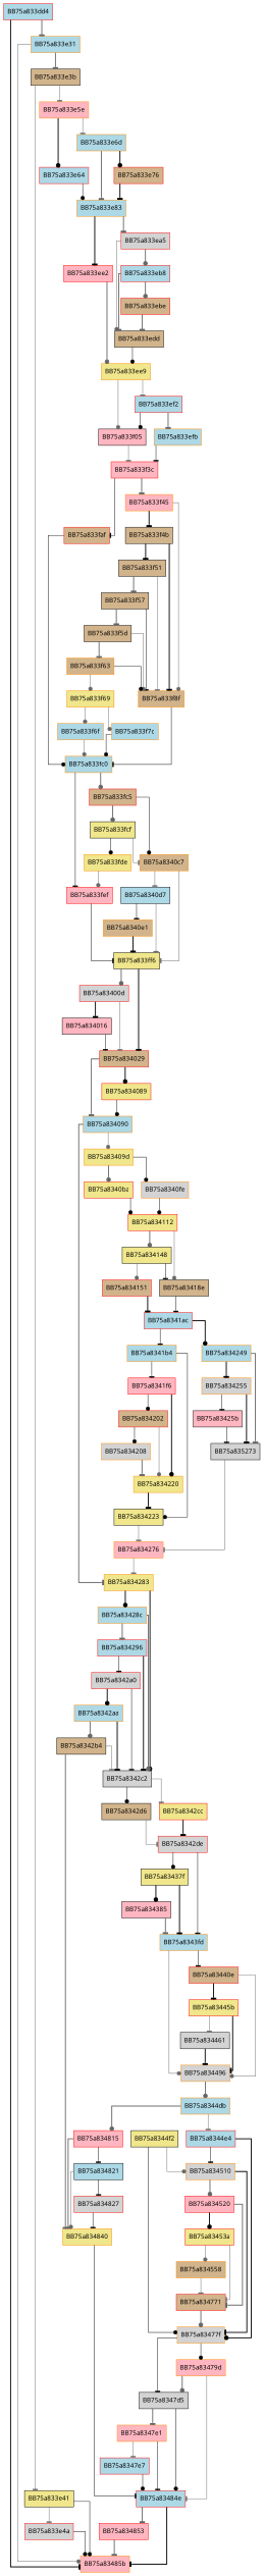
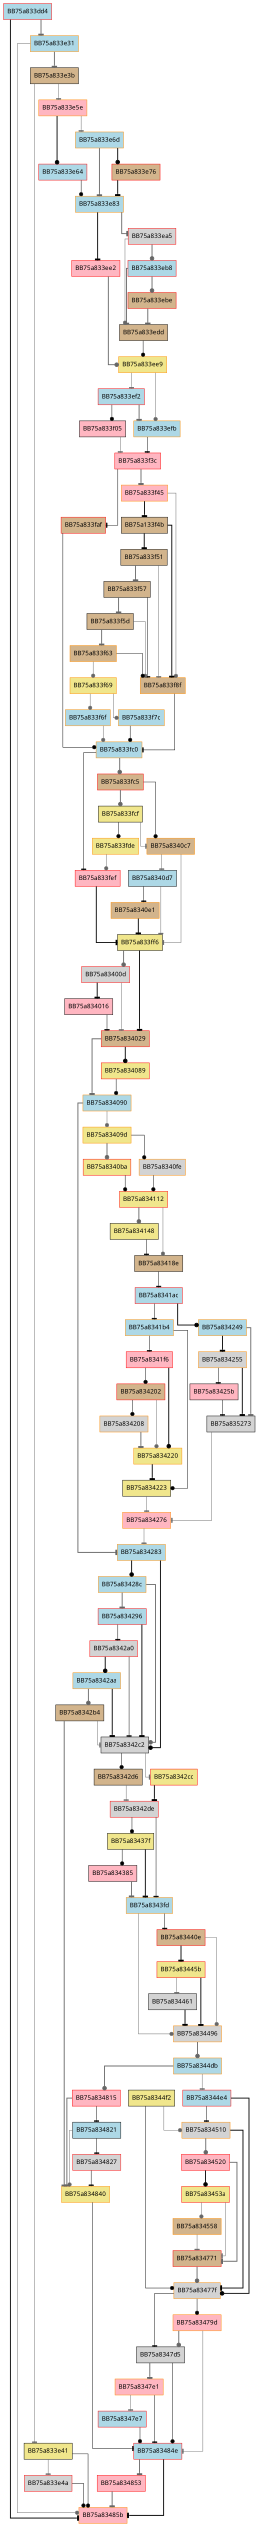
  digraph {
    fontname="Noto Sans"
    splines=ortho
    node [color=darkorange fillcolor=lightblue fontname="Noto Sans" shape=box style=filled]
    edge [arrowhead=tee color=black fontname="Noto Sans" style=solid]
    BB75a833dd4 [color=red]
    BB75a83485b [fillcolor=lightpink]
    BB75a833e31
    BB75a833e3b [color=black fillcolor=tan]
    BB75a833e5e [fillcolor=lightpink]
    BB75a833e41 [color=black fillcolor=khaki]
    BB75a833e6d
    BB75a833e64 [color=red]
    BB75a833e4a [color=red fillcolor=lightgrey]
    BB75a833e83
    BB75a833e76 [color=red fillcolor=tan]
    BB75a833ee2 [color=red fillcolor=lightpink]
    BB75a833ea5 [color=red fillcolor=lightgrey]
    BB75a833ee9 [fillcolor=khaki]
    BB75a833edd [color=black fillcolor=tan]
    BB75a833eb8 [color=red]
    BB75a833f05 [color=black fillcolor=lightpink]
    BB75a833ef2 [color=red]
    BB75a833ebe [color=red fillcolor=tan]
    BB75a833f3c [color=red fillcolor=lightpink]
    BB75a833efb
    BB75a833faf [color=red fillcolor=tan]
    BB75a833f45 [fillcolor=lightpink]
    BB75a833fc0
    BB75a833f8f [fillcolor=tan]
-   BB75a833f4b [color=black fillcolor=tan]
+   BB75a833f4b [color=black fillcolor=tan label=BB75a133f4b]
    BB75a833fef [color=red fillcolor=lightpink]
    BB75a833fc5 [color=red fillcolor=tan]
    BB75a833f51 [color=black fillcolor=tan]
    BB75a833f57 [color=black fillcolor=tan]
    BB75a833f5d [color=black fillcolor=tan]
    BB75a833f63 [fillcolor=tan]
    BB75a833f69 [fillcolor=khaki]
    BB75a833f7c
    BB75a833f6f
    BB75a833ff6 [color=black fillcolor=khaki]
    BB75a8340c7 [fillcolor=tan]
    BB75a833fcf [color=black fillcolor=khaki]
    BB75a834029 [color=red fillcolor=tan]
    BB75a83400d [color=red fillcolor=lightgrey]
    BB75a8340d7 [color=black]
    BB75a833fde [fillcolor=khaki]
    BB75a8340e1 [fillcolor=tan]
    BB75a834090
    BB75a834089 [color=red fillcolor=khaki]
    BB75a834016 [color=black fillcolor=lightpink]
-   BB75a834283 [fillcolor=khaki]
+   BB75a834283
    BB75a83409d [fillcolor=khaki]
    BB75a8342c2 [color=black fillcolor=lightgrey]
    BB75a83428c
    BB75a8340fe [fillcolor=lightgrey]
    BB75a8340ba [color=red fillcolor=khaki]
    BB75a8342d6 [color=black fillcolor=tan]
    BB75a8342cc [color=red fillcolor=khaki]
    BB75a834296 [color=red]
    BB75a834112 [color=red fillcolor=khaki]
    BB75a83418e [color=black fillcolor=tan]
    BB75a834148 [color=black fillcolor=khaki]
    BB75a8341ac [color=red]
-   BB75a834151 [color=red fillcolor=tan]
    BB75a834249
    BB75a8341b4
    n63 [color=black fillcolor=lightgrey label=BB75a835273]
    BB75a834255 [fillcolor=lightgrey]
    BB75a834223 [color=black fillcolor=khaki]
    BB75a8341f6 [color=red fillcolor=lightpink]
    BB75a834276 [fillcolor=lightpink]
    BB75a83425b [color=black fillcolor=lightpink]
    BB75a834220 [fillcolor=khaki]
    BB75a834202 [color=red fillcolor=tan]
    BB75a834208 [fillcolor=lightgrey]
    BB75a8342de [color=red fillcolor=lightgrey]
    BB75a8342a0 [color=red fillcolor=lightgrey]
    BB75a8342aa
    BB75a8342b4 [color=black fillcolor=tan]
    BB75a834840 [fillcolor=khaki]
    BB75a83484e [color=red]
    BB75a834853 [color=red fillcolor=lightpink]
    BB75a8343fd
    BB75a83437f [color=black fillcolor=khaki]
    BB75a834496 [fillcolor=lightgrey]
    BB75a83440e [color=red fillcolor=tan]
    BB75a834385 [color=black fillcolor=lightpink]
    BB75a8344db
    BB75a83445b [color=red fillcolor=khaki]
    BB75a834815 [color=red fillcolor=lightpink]
    BB75a8344e4 [color=red]
    BB75a834461 [color=black fillcolor=lightgrey]
    BB75a834821 [color=black]
    BB75a83477f [fillcolor=lightgrey]
    BB75a834510 [fillcolor=lightgrey]
    BB75a834827 [color=red fillcolor=lightgrey]
    BB75a8347d5 [color=black fillcolor=lightgrey]
    BB75a83479d [fillcolor=lightpink]
    BB75a8344f2 [color=black fillcolor=khaki]
    BB75a8347e1 [fillcolor=lightpink]
    BB75a834520 [color=red fillcolor=lightpink]
    BB75a834771 [color=red fillcolor=tan]
    BB75a83453a [color=red fillcolor=khaki]
    BB75a834558 [fillcolor=tan]
    BB75a8347e7 [color=red]
    BB75a833dd4 -> BB75a83485b [style=bold]
    BB75a833dd4 -> BB75a833e31 [color=gray40 style=bold]
    BB75a833e31 -> BB75a83485b [arrowhead=dot color=gray40]
    BB75a833e31 -> BB75a833e3b [color=gray40 style=bold]
    BB75a833e3b -> BB75a833e5e [color=gray40]
    BB75a833e3b -> BB75a833e41 [color=gray40]
    BB75a833e5e -> BB75a833e6d [color=gray40]
    BB75a833e5e -> BB75a833e64 [arrowhead=dot style=bold]
    BB75a833e41 -> BB75a83485b [arrowhead=dot]
    BB75a833e41 -> BB75a833e4a [color=gray40]
    BB75a833e6d -> BB75a833e83 [color=gray40 style=bold]
    BB75a833e6d -> BB75a833e76 [arrowhead=dot style=bold]
    BB75a833e64 -> BB75a833e83 [arrowhead=dot]
    BB75a833e4a -> BB75a83485b [arrowhead=dot]
    BB75a833e83 -> BB75a833ee2 [style=bold]
    BB75a833e83 -> BB75a833ea5 [color=gray40 style=bold]
    BB75a833e76 -> BB75a833e83 [style=bold]
    BB75a833ee2 -> BB75a833ee9 [arrowhead=dot color=gray40 style=bold]
    BB75a833ea5 -> BB75a833edd [arrowhead=dot color=gray40]
    BB75a833ea5 -> BB75a833eb8 [arrowhead=dot color=gray40 style=bold]
-   BB75a833ee9 -> BB75a833f05 [arrowhead=dot color=gray40]
+   BB75a833ee9 -> BB75a833efb [arrowhead=dot color=gray40]
    BB75a833ee9 -> BB75a833ef2 [color=gray40]
    BB75a833edd -> BB75a833ee9 [arrowhead=dot]
    BB75a833eb8 -> BB75a833edd [color=gray40 style=bold]
    BB75a833eb8 -> BB75a833ebe [arrowhead=dot color=gray40 style=bold]
    BB75a833f05 -> BB75a833f3c [color=gray40]
    BB75a833ef2 -> BB75a833f05 [arrowhead=dot]
    BB75a833ef2 -> BB75a833efb [color=gray40 style=bold]
    BB75a833ebe -> BB75a833edd [color=gray40 style=bold]
    BB75a833f3c -> BB75a833faf
    BB75a833f3c -> BB75a833f45 [color=gray40 style=bold]
    BB75a833efb -> BB75a833f3c
    BB75a833faf -> BB75a833fc0 [arrowhead=dot]
    BB75a833f45 -> BB75a833f8f [arrowhead=dot color=gray40]
    BB75a833f45 -> BB75a833f4b [style=bold]
    BB75a833fc0 -> BB75a833fef
    BB75a833fc0 -> BB75a833fc5 [arrowhead=dot color=gray40 style=bold]
    BB75a833f8f -> BB75a833fc0
    BB75a833f4b -> BB75a833f8f [style=bold]
    BB75a833f4b -> BB75a833f51 [style=bold]
-   BB75a833fef -> BB75a833ff6
+   BB75a833fef -> BB75a833ff6 [style=bold]
    BB75a833fc5 -> BB75a8340c7 [arrowhead=dot]
    BB75a833fc5 -> BB75a833fcf [arrowhead=dot color=gray40 style=bold]
    BB75a833f51 -> BB75a833f8f [color=gray40]
    BB75a833f51 -> BB75a833f57 [color=gray40 style=bold]
    BB75a833f57 -> BB75a833f8f
    BB75a833f57 -> BB75a833f5d [color=gray40 style=bold]
    BB75a833f5d -> BB75a833f8f [arrowhead=dot color=gray40]
    BB75a833f5d -> BB75a833f63 [color=gray40 style=bold]
    BB75a833f63 -> BB75a833f8f [arrowhead=dot]
    BB75a833f63 -> BB75a833f69 [arrowhead=dot color=gray40]
    BB75a833f69 -> BB75a833f7c [arrowhead=dot color=gray40]
    BB75a833f69 -> BB75a833f6f [arrowhead=dot color=gray40]
    BB75a833f7c -> BB75a833fc0 [arrowhead=dot]
    BB75a833f6f -> BB75a833fc0 [arrowhead=dot color=gray40]
    BB75a833ff6 -> BB75a834029 [style=bold]
    BB75a833ff6 -> BB75a83400d [arrowhead=dot color=gray40 style=bold]
    BB75a8340c7 -> BB75a833ff6 [color=gray40]
    BB75a8340c7 -> BB75a8340d7 [color=gray40]
    BB75a833fcf -> BB75a8340c7 [color=gray40]
    BB75a833fcf -> BB75a833fde [arrowhead=dot]
    BB75a834029 -> BB75a834090 [color=gray40 style=bold]
    BB75a834029 -> BB75a834089 [arrowhead=dot style=bold]
    BB75a83400d -> BB75a834029 [color=gray40]
    BB75a83400d -> BB75a834016 [style=bold]
    BB75a8340d7 -> BB75a833ff6 [color=gray40]
    BB75a8340d7 -> BB75a8340e1
    BB75a833fde -> BB75a833fef [arrowhead=dot color=gray40]
    BB75a8340e1 -> BB75a833ff6 [style=bold]
    BB75a834090 -> BB75a834283 [color=gray40 style=bold]
    BB75a834090 -> BB75a83409d [arrowhead=dot color=gray40]
    BB75a834089 -> BB75a834090 [arrowhead=dot]
    BB75a834016 -> BB75a834029
    BB75a834283 -> BB75a8342c2 [arrowhead=dot style=bold]
    BB75a834283 -> BB75a83428c [arrowhead=dot style=bold]
    BB75a83409d -> BB75a8340fe [arrowhead=dot]
    BB75a83409d -> BB75a8340ba [arrowhead=dot color=gray40 style=bold]
    BB75a8342c2 -> BB75a8342d6 [arrowhead=dot]
    BB75a8342c2 -> BB75a8342cc [color=gray40]
    BB75a83428c -> BB75a8342c2 [arrowhead=dot color=gray40 style=bold]
    BB75a83428c -> BB75a834296 [color=gray40 style=bold]
    BB75a8340fe -> BB75a834112 [arrowhead=dot]
    BB75a8340ba -> BB75a834112 [arrowhead=dot]
    BB75a8342d6 -> BB75a8342de [color=gray40]
    BB75a8342cc -> BB75a8342de [style=bold]
    BB75a834296 -> BB75a8342c2 [style=bold]
    BB75a834296 -> BB75a8342a0
    BB75a834112 -> BB75a83418e [arrowhead=dot color=gray40]
    BB75a834112 -> BB75a834148 [arrowhead=dot color=gray40 style=bold]
    BB75a83418e -> BB75a8341ac
    BB75a834148 -> BB75a83418e
-   BB75a834148 -> BB75a834151 [arrowhead=dot color=gray40]
    BB75a8341ac -> BB75a834249 [arrowhead=dot style=bold]
    BB75a8341ac -> BB75a8341b4
-   BB75a834151 -> BB75a8341ac [style=bold]
    BB75a834249 -> n63 [color=gray40 style=bold]
    BB75a834249 -> BB75a834255 [style=bold]
    BB75a8341b4 -> BB75a834223 [arrowhead=dot]
    BB75a8341b4 -> BB75a8341f6
    n63 -> BB75a834276 [color=gray40]
    BB75a834255 -> n63 [style=bold]
    BB75a834255 -> BB75a83425b
    BB75a834223 -> BB75a834276 [color=gray40]
    BB75a8341f6 -> BB75a834220 [arrowhead=dot style=bold]
    BB75a8341f6 -> BB75a834202 [arrowhead=dot]
    BB75a834276 -> BB75a834283 [color=gray40]
    BB75a83425b -> n63
    BB75a834220 -> BB75a834223 [style=bold]
    BB75a834202 -> BB75a834220 [arrowhead=dot color=gray40]
    BB75a834202 -> BB75a834208 [arrowhead=dot]
    BB75a834208 -> BB75a834220 [color=gray40 style=bold]
    BB75a8342de -> BB75a8343fd
    BB75a8342de -> BB75a83437f [arrowhead=dot]
    BB75a8342a0 -> BB75a8342c2
    BB75a8342a0 -> BB75a8342aa [arrowhead=dot style=bold]
    BB75a8342aa -> BB75a8342c2 [style=bold]
    BB75a8342aa -> BB75a8342b4 [arrowhead=dot color=gray40 style=bold]
    BB75a8342b4 -> BB75a8342c2 [color=gray40]
    BB75a8342b4 -> BB75a834840 [color=gray40 style=bold]
    BB75a834840 -> BB75a83484e
    BB75a83484e -> BB75a83485b [style=bold]
    BB75a83484e -> BB75a834853 [color=gray40 style=bold]
    BB75a834853 -> BB75a83485b [color=gray40 style=bold]
    BB75a8343fd -> BB75a834496 [arrowhead=dot color=gray40]
    BB75a8343fd -> BB75a83440e
    BB75a83437f -> BB75a8343fd [style=bold]
-   BB75a83437f -> BB75a834385 [arrowhead=dot style=bold]
+   BB75a83437f -> BB75a834385 [arrowhead=dot]
    BB75a834496 -> BB75a8344db [arrowhead=dot color=gray40 style=bold]
    BB75a83440e -> BB75a834496 [arrowhead=dot color=gray40]
    BB75a83440e -> BB75a83445b [style=bold]
    BB75a834385 -> BB75a8343fd [color=gray40 style=bold]
    BB75a8344db -> BB75a834815 [arrowhead=dot color=gray40 style=bold]
    BB75a8344db -> BB75a8344e4 [color=gray40]
    BB75a83445b -> BB75a834496 [style=bold]
    BB75a83445b -> BB75a834461 [color=gray40]
    BB75a834815 -> BB75a834840 [color=gray40 style=bold]
    BB75a834815 -> BB75a834821
    BB75a8344e4 -> BB75a83477f [arrowhead=dot style=bold]
    BB75a8344e4 -> BB75a834510
    BB75a834461 -> BB75a834496 [style=bold]
    BB75a834821 -> BB75a834840 [arrowhead=dot color=gray40]
    BB75a834821 -> BB75a834827
    BB75a83477f -> BB75a8347d5
    BB75a83477f -> BB75a83479d [arrowhead=dot]
    BB75a834510 -> BB75a83477f [style=bold]
    BB75a834510 -> BB75a834520 [arrowhead=dot color=gray40 style=bold]
    BB75a834827 -> BB75a834840
    BB75a8347d5 -> BB75a83484e [arrowhead=dot]
    BB75a8347d5 -> BB75a8347e1 [color=gray40 style=bold]
    BB75a83479d -> BB75a83484e [color=gray40]
    BB75a83479d -> BB75a8347d5 [arrowhead=dot color=gray40 style=bold]
    BB75a8344f2 -> BB75a83477f [arrowhead=dot]
    BB75a8344f2 -> BB75a834510 [arrowhead=dot color=gray40]
    BB75a8347e1 -> BB75a83484e
    BB75a8347e1 -> BB75a8347e7 [color=gray40]
    BB75a834520 -> BB75a834771 [color=gray40 style=bold]
    BB75a834520 -> BB75a83453a [arrowhead=dot style=bold]
    BB75a834771 -> BB75a83477f [arrowhead=dot color=gray40 style=bold]
    BB75a83453a -> BB75a834771 [color=gray40]
    BB75a83453a -> BB75a834558 [arrowhead=dot color=gray40]
    BB75a834558 -> BB75a834771 [color=gray40]
    BB75a8347e7 -> BB75a83484e [arrowhead=dot]
  }
